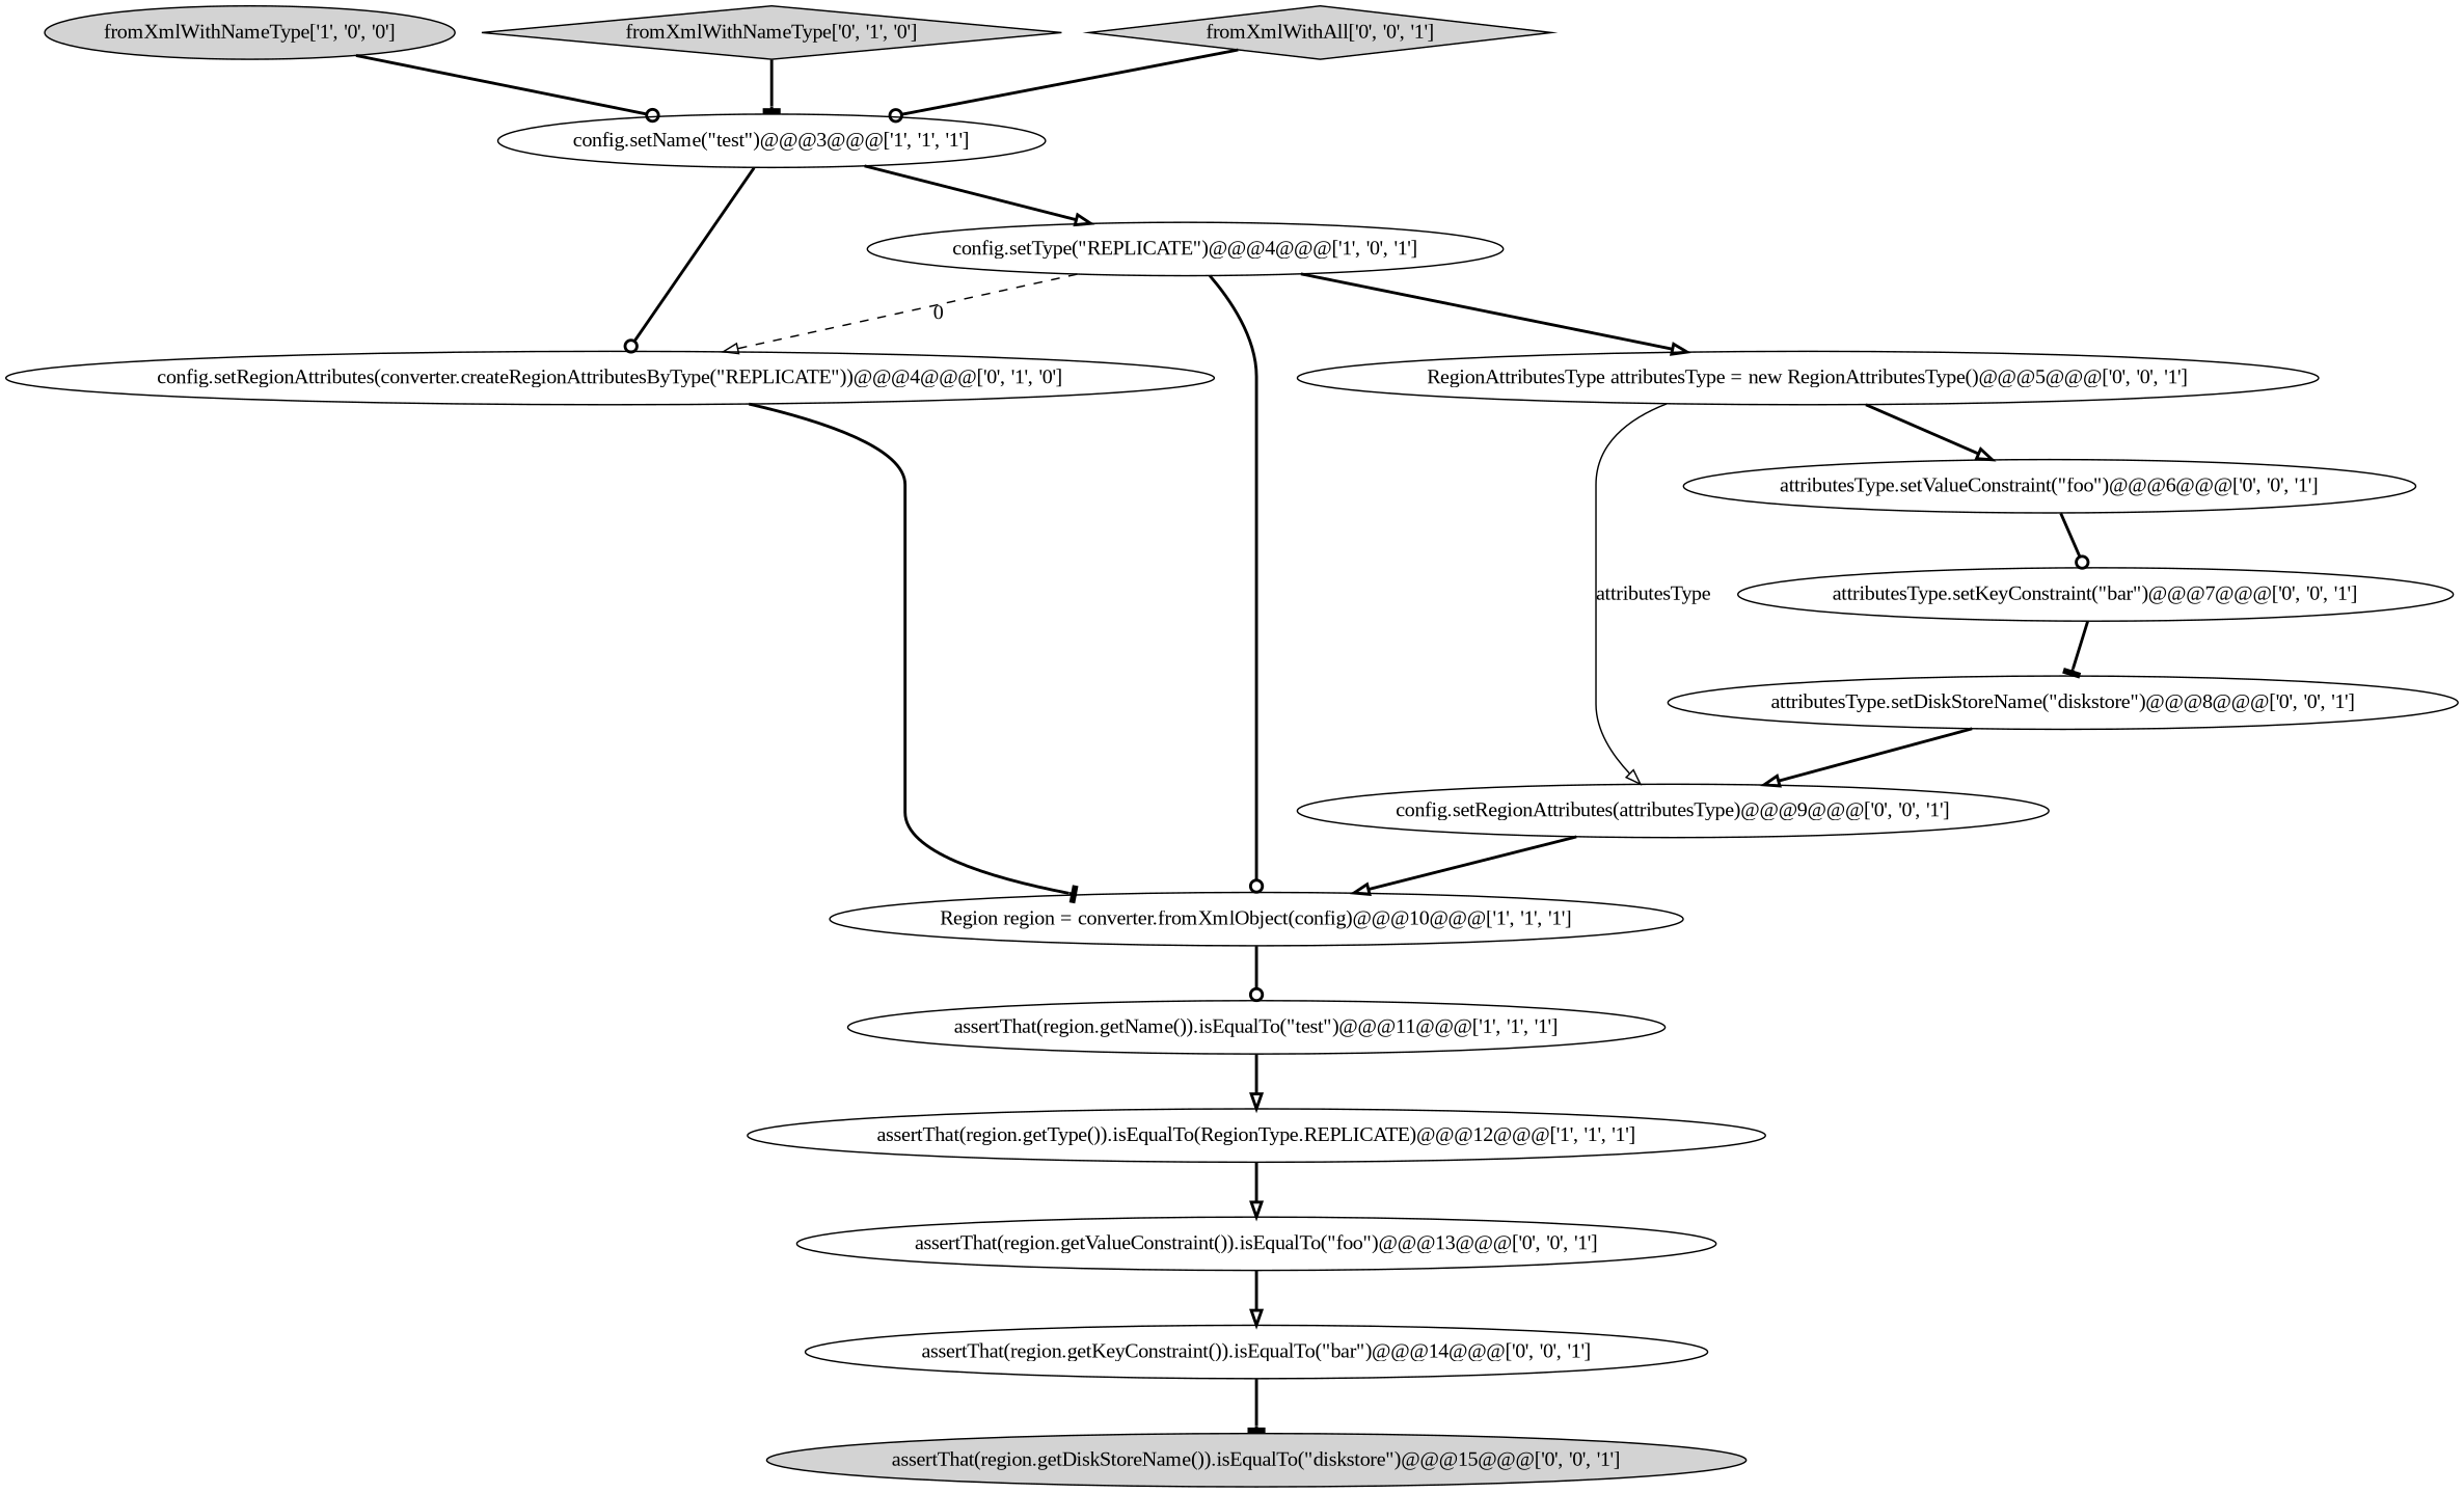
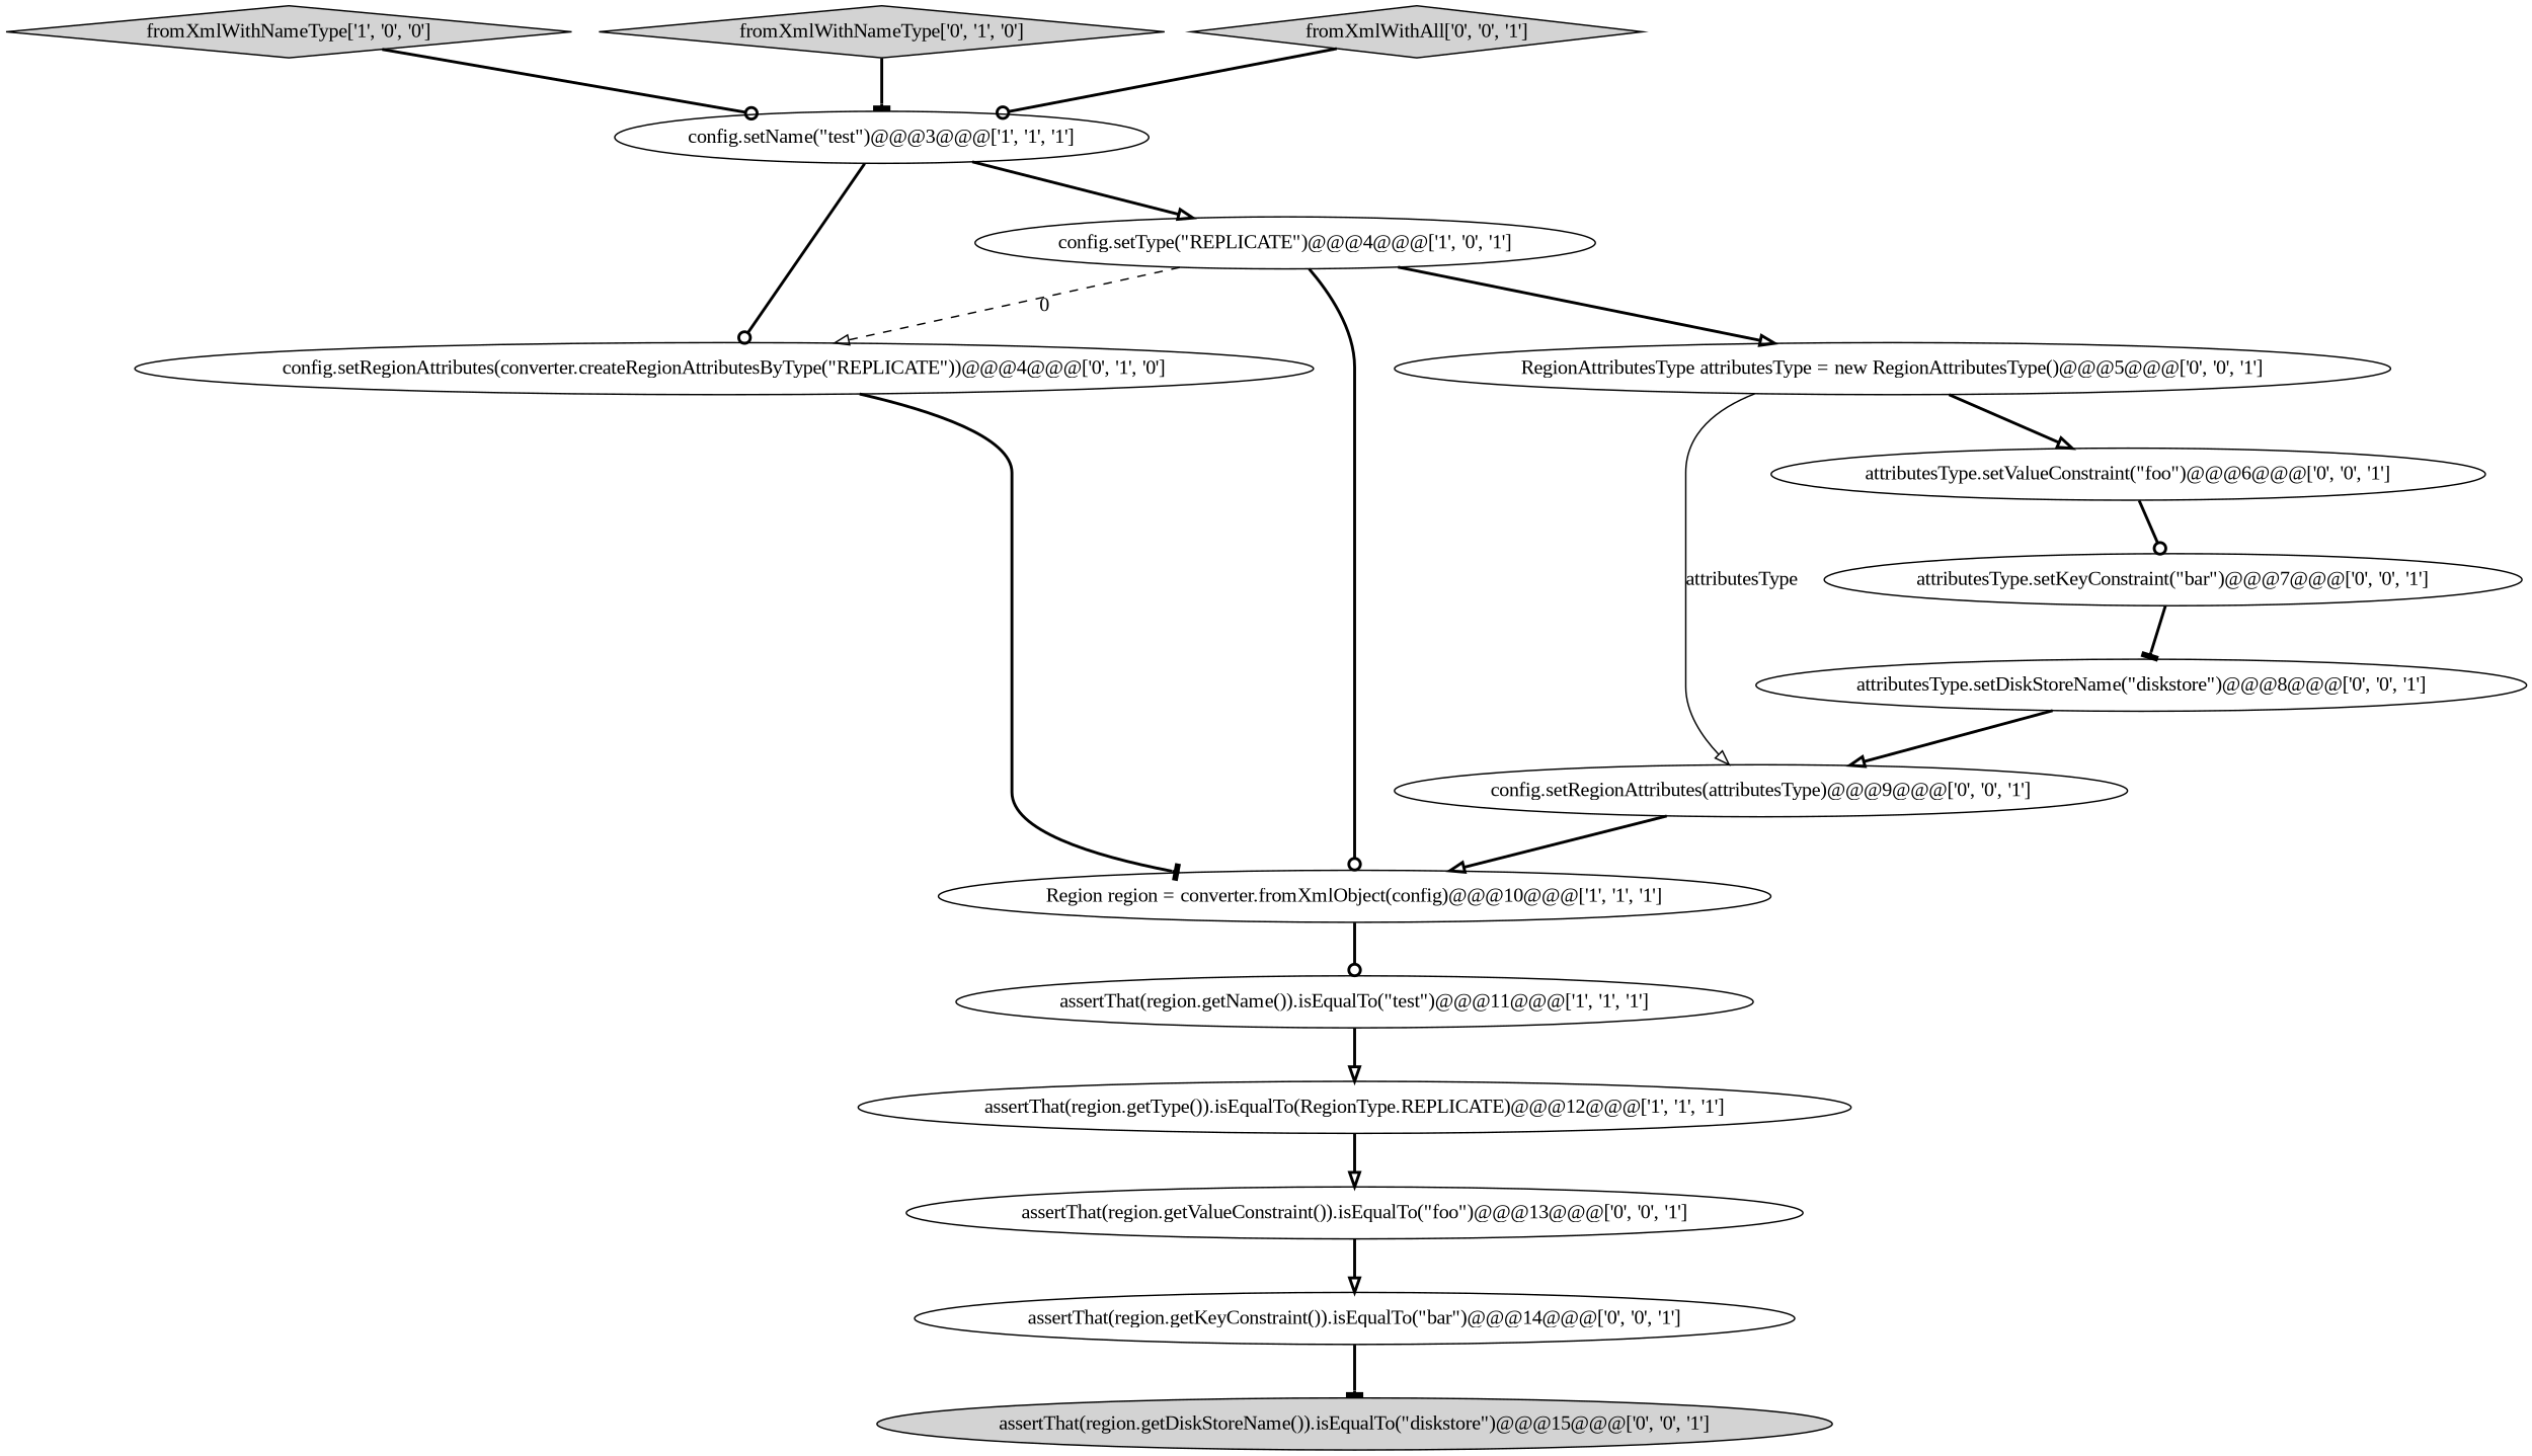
  digraph {
    fontname="Liberation Serif"
    node [fillcolor=white shape=ellipse style=filled fontname="Liberation Serif"]
    edge [style=bold arrowhead=onormal fontname="Liberation Serif"]
-   n1 [fillcolor=lightgray label="fromXmlWithNameType['1', '0', '0']"]
+   n1 [fillcolor=lightgray label="fromXmlWithNameType['1', '0', '0']" shape=diamond]
    n2 [label="config.setName(\"test\")@@@3@@@['1', '1', '1']"]
    n3 [label="config.setRegionAttributes(converter.createRegionAttributesByType(\"REPLICATE\"))@@@4@@@['0', '1', '0']"]
    n4 [label="config.setType(\"REPLICATE\")@@@4@@@['1', '0', '1']"]
    n5 [fillcolor=lightgray label="fromXmlWithNameType['0', '1', '0']" shape=diamond]
    n6 [label="config.setRegionAttributes(attributesType)@@@9@@@['0', '0', '1']"]
    n7 [label="Region region = converter.fromXmlObject(config)@@@10@@@['1', '1', '1']"]
    n8 [label="attributesType.setDiskStoreName(\"diskstore\")@@@8@@@['0', '0', '1']"]
    n9 [label="RegionAttributesType attributesType = new RegionAttributesType()@@@5@@@['0', '0', '1']"]
    n10 [label="attributesType.setValueConstraint(\"foo\")@@@6@@@['0', '0', '1']"]
    n11 [label="attributesType.setKeyConstraint(\"bar\")@@@7@@@['0', '0', '1']"]
    n12 [fillcolor=lightgray label="fromXmlWithAll['0', '0', '1']" shape=diamond]
    n13 [label="assertThat(region.getKeyConstraint()).isEqualTo(\"bar\")@@@14@@@['0', '0', '1']"]
    n14 [fillcolor=lightgray label="assertThat(region.getDiskStoreName()).isEqualTo(\"diskstore\")@@@15@@@['0', '0', '1']"]
    n15 [label="assertThat(region.getType()).isEqualTo(RegionType.REPLICATE)@@@12@@@['1', '1', '1']"]
    n16 [label="assertThat(region.getValueConstraint()).isEqualTo(\"foo\")@@@13@@@['0', '0', '1']"]
    n17 [label="assertThat(region.getName()).isEqualTo(\"test\")@@@11@@@['1', '1', '1']"]
    n1 -> n2 [arrowhead=odot]
    n2 -> n3 [arrowhead=odot]
    n2 -> n4
    n3 -> n7 [arrowhead=tee]
    n4 -> n3 [label=0 style=dashed]
    n4 -> n7 [arrowhead=odot]
    n4 -> n9
    n5 -> n2 [arrowhead=tee]
    n6 -> n7
    n7 -> n17 [arrowhead=odot]
    n8 -> n6
    n9 -> n6 [label=attributesType style=solid]
    n9 -> n10
    n10 -> n11 [arrowhead=odot]
    n11 -> n8 [arrowhead=tee]
    n12 -> n2 [arrowhead=odot]
    n13 -> n14 [arrowhead=tee]
    n15 -> n16
    n16 -> n13
    n17 -> n15
  }
